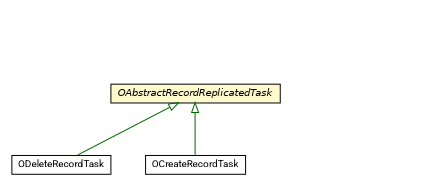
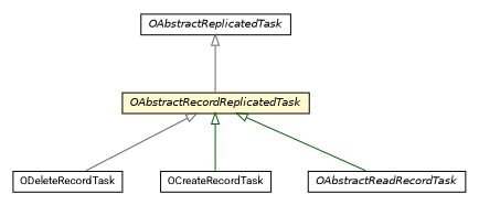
  digraph {
    fontname=Roboto
    nodesep=0.25
    ranksep=0.5
    node [fontcolor=black fontname=Roboto fontsize=10.0 shape=plaintext]
    edge [arrowtail=empty color=gray40 dir=back fontname=Roboto fontsize=10 headport=p labelfontname=Helvetica labelfontsize=10 tailport=p]
+   n1 [label=<<table title="com.orientechnologies.orient.server.distributed.task.OAbstractReplicatedTask" border="0" cellborder="1" cellspacing="0" cellpadding="2" port="p" href="./OAbstractReplicatedTask.html"> 		<tr><td><table border="0" cellspacing="0" cellpadding="1"> <tr><td align="center" balign="center"><font face="Helvetica-Oblique"> OAbstractReplicatedTask </font></td></tr> 		</table></td></tr> 		</table>>]
    n2 [label=<<table title="com.orientechnologies.orient.server.distributed.task.OAbstractRecordReplicatedTask" border="0" cellborder="1" cellspacing="0" cellpadding="2" port="p" bgcolor="lemonChiffon" href="./OAbstractRecordReplicatedTask.html"> 		<tr><td><table border="0" cellspacing="0" cellpadding="1"> <tr><td align="center" balign="center"><font face="Helvetica-Oblique"> OAbstractRecordReplicatedTask </font></td></tr> 		</table></td></tr> 		</table>>]
    n3 [label=<<table title="com.orientechnologies.orient.server.distributed.impl.task.ODeleteRecordTask" border="0" cellborder="1" cellspacing="0" cellpadding="2" port="p" href="../impl/task/ODeleteRecordTask.html"> 		<tr><td><table border="0" cellspacing="0" cellpadding="1"> <tr><td align="center" balign="center"> ODeleteRecordTask </td></tr> 		</table></td></tr> 		</table>>]
    n4 [label=<<table title="com.orientechnologies.orient.server.distributed.impl.task.OCreateRecordTask" border="0" cellborder="1" cellspacing="0" cellpadding="2" port="p" href="../impl/task/OCreateRecordTask.html"> 		<tr><td><table border="0" cellspacing="0" cellpadding="1"> <tr><td align="center" balign="center"> OCreateRecordTask </td></tr> 		</table></td></tr> 		</table>>]
-   n2 -> n3 [color=darkgreen]
+   n5 [label=<<table title="com.orientechnologies.orient.server.distributed.impl.task.OAbstractReadRecordTask" border="0" cellborder="1" cellspacing="0" cellpadding="2" port="p" href="../impl/task/OAbstractReadRecordTask.html"> 		<tr><td><table border="0" cellspacing="0" cellpadding="1"> <tr><td align="center" balign="center"><font face="Helvetica-Oblique"> OAbstractReadRecordTask </font></td></tr> 		</table></td></tr> 		</table>>]
+   n1 -> n2
+   n2 -> n3
    n2 -> n4 [color=darkgreen]
+   n2 -> n5 [color=darkgreen]
  }
